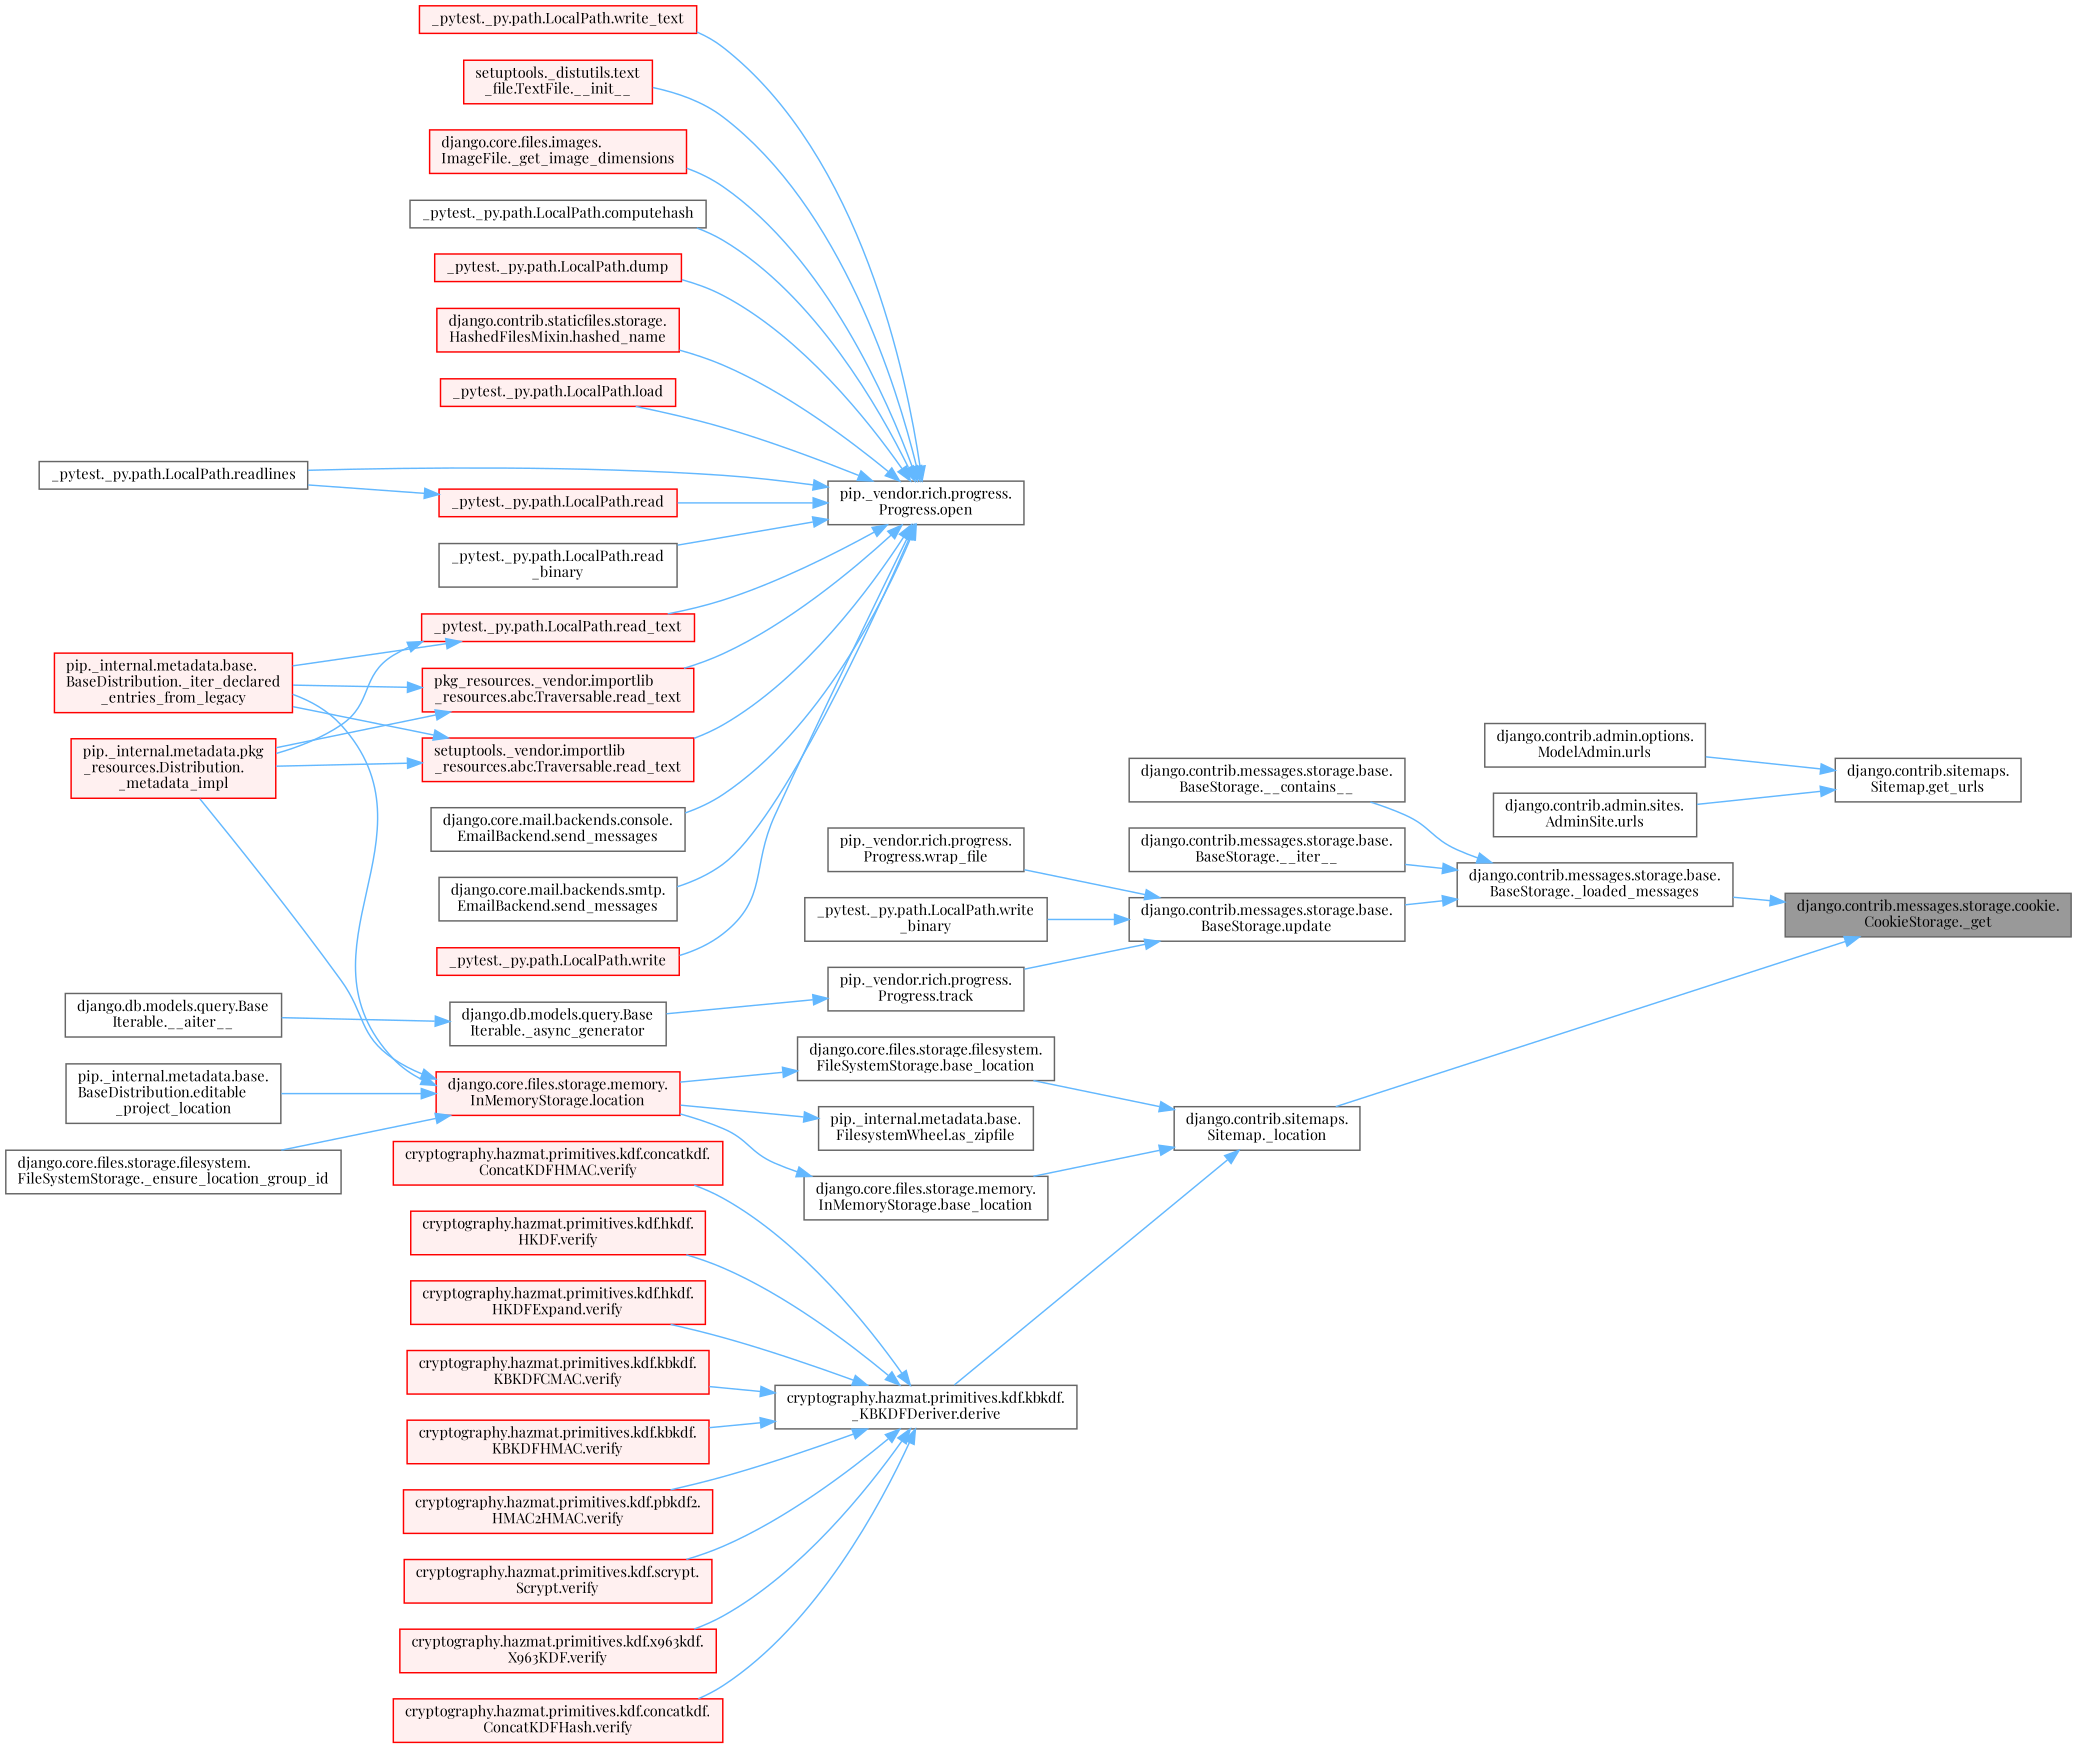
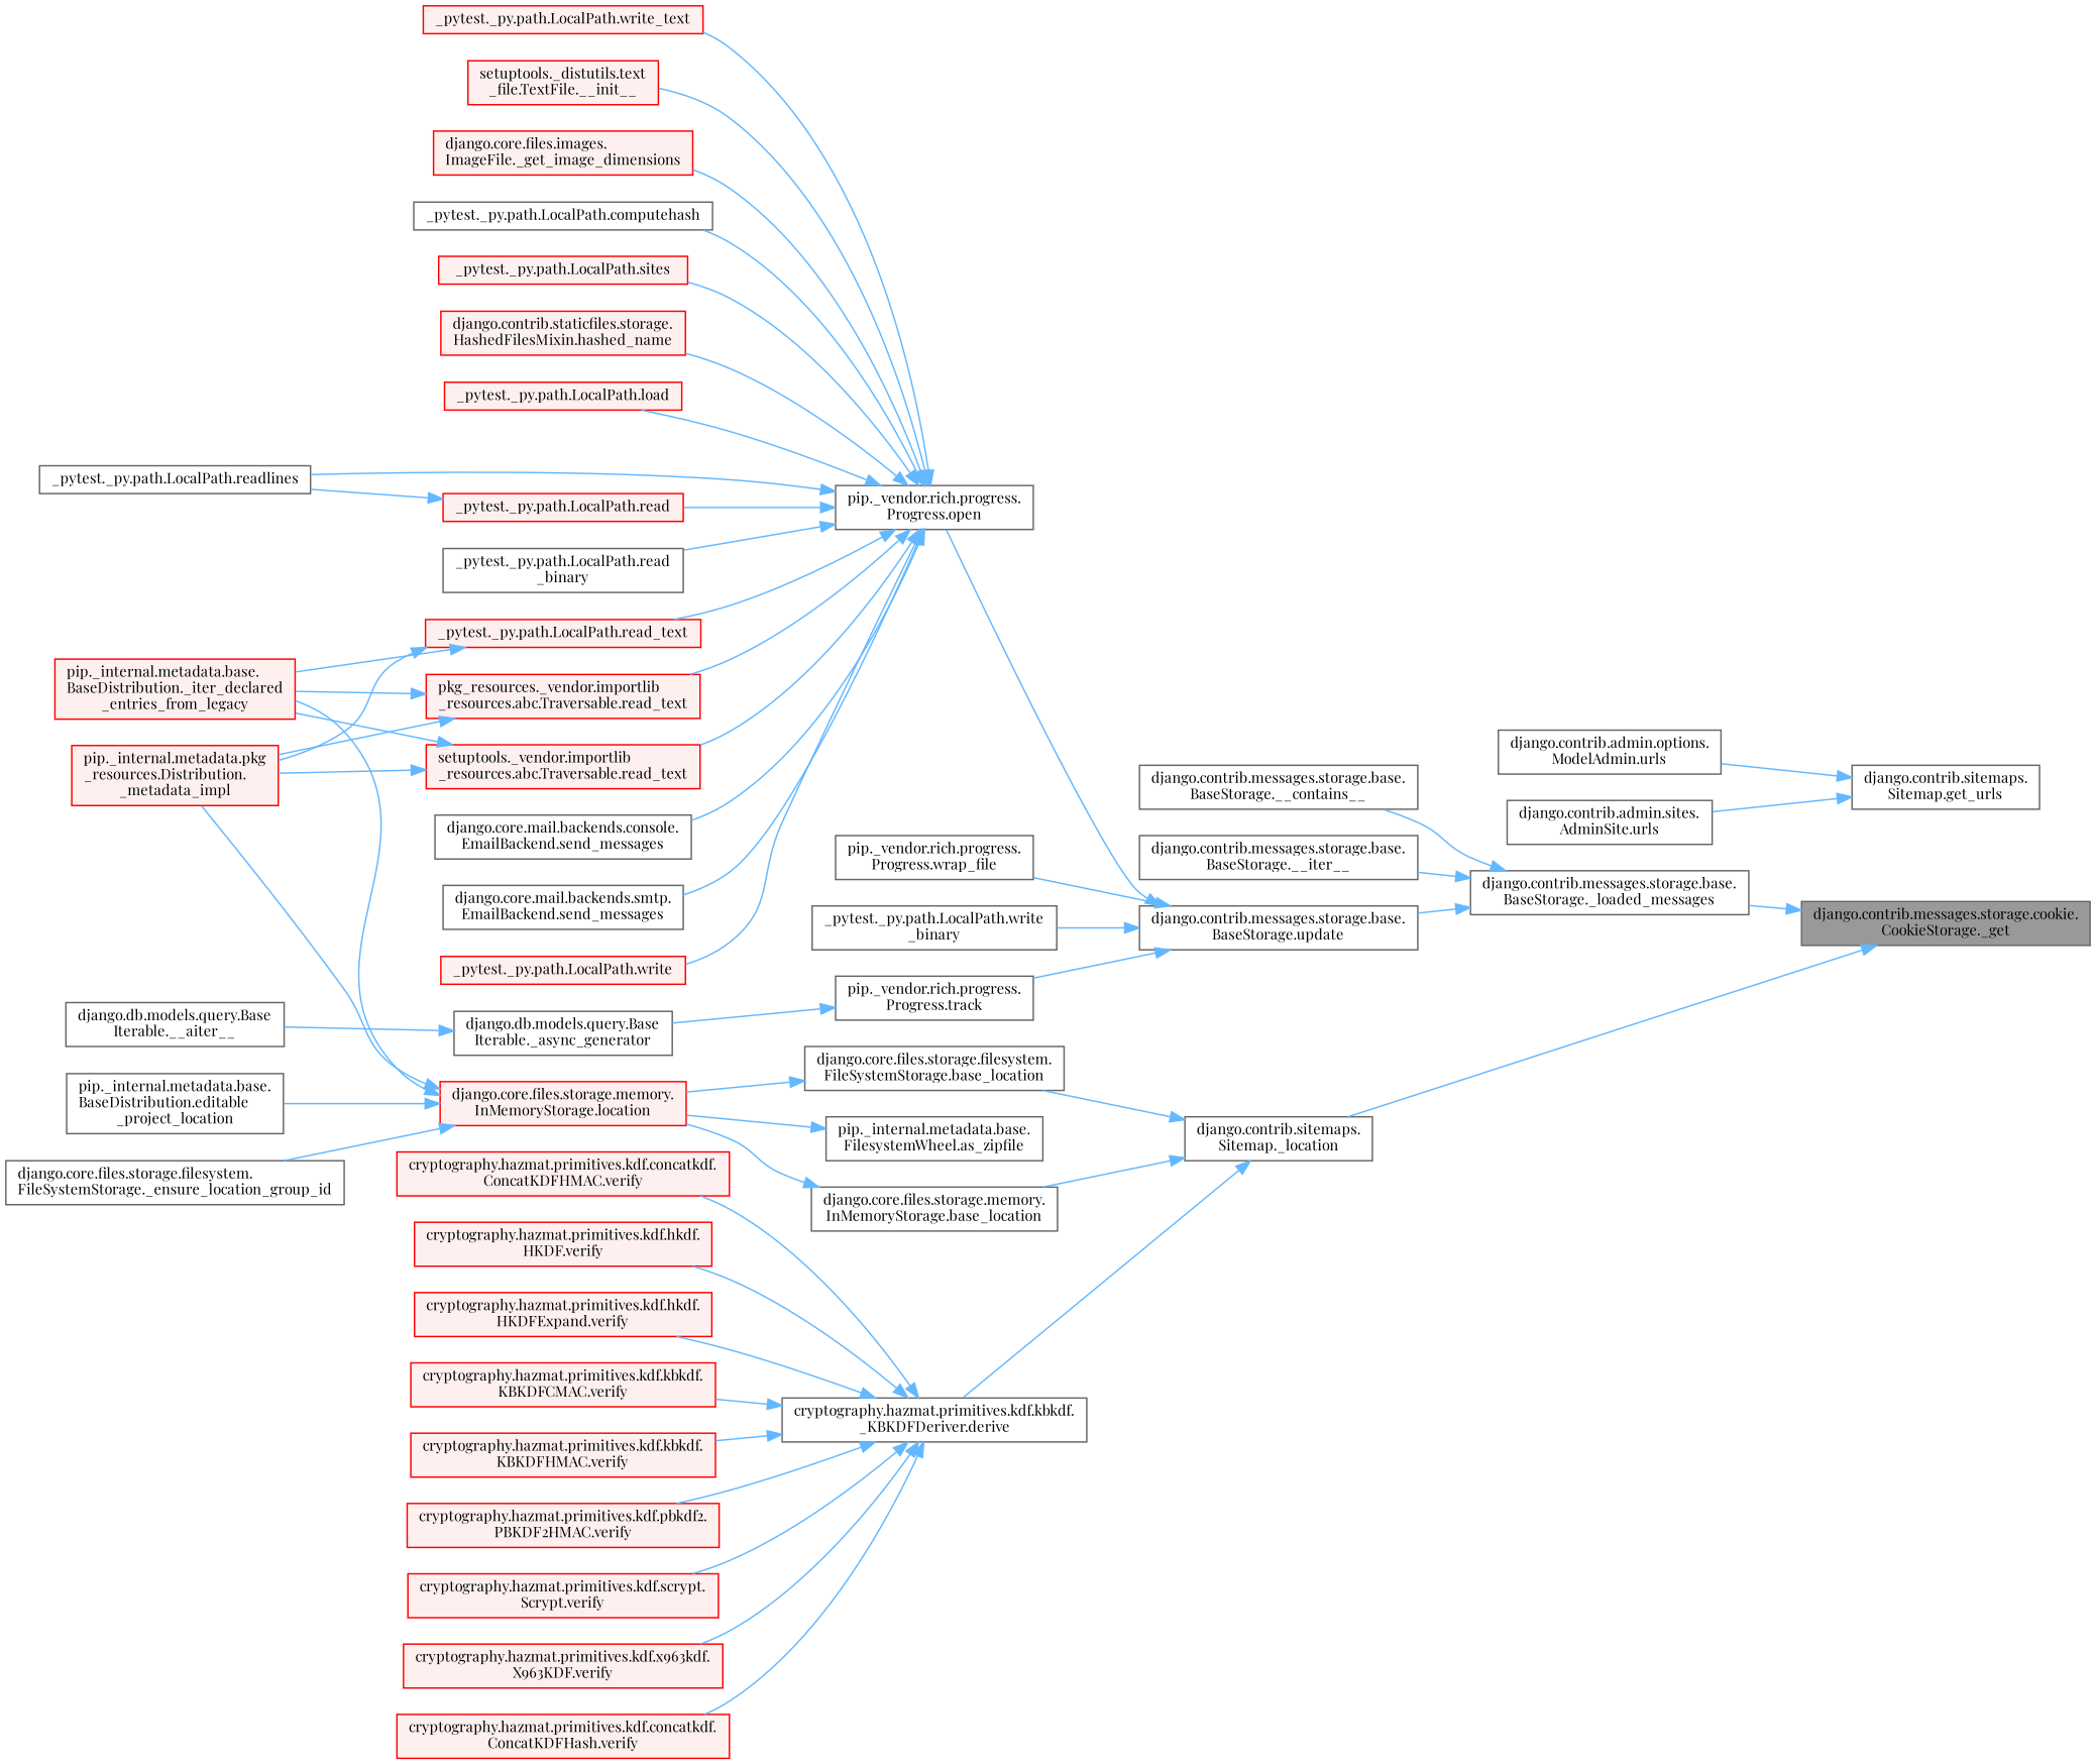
  digraph {
    fontname="Playfair Display"
    rankdir=RL
    node [color=grey40 fillcolor=white fontname="Playfair Display" fontsize=10 shape=box style=filled]
    edge [color=steelblue1 dir=back fontname="Playfair Display" fontsize=10 labelfontname=Helvetica labelfontsize=10 style=solid]
    n1 [color=gray40 fillcolor=grey60 fontcolor=black height=0.2 label="django.contrib.messages.storage.cookie.\lCookieStorage._get" width=0.4]
    n2 [height=0.2 label="django.contrib.messages.storage.base.\lBaseStorage._loaded_messages" width=0.4]
    n3 [height=0.2 label="django.contrib.sitemaps.\lSitemap._location" width=0.4]
    n4 [height=0.2 label="django.contrib.messages.storage.base.\lBaseStorage.__contains__" width=0.4]
    n5 [height=0.2 label="django.contrib.messages.storage.base.\lBaseStorage.__iter__" width=0.4]
    n6 [height=0.2 label="django.contrib.messages.storage.base.\lBaseStorage.update" width=0.4]
    n7 [height=0.2 label="django.core.files.storage.filesystem.\lFileSystemStorage.base_location" width=0.4]
    n8 [height=0.2 label="django.core.files.storage.memory.\lInMemoryStorage.base_location" width=0.4]
    n9 [height=0.2 label="cryptography.hazmat.primitives.kdf.kbkdf.\l_KBKDFDeriver.derive" width=0.4]
    n10 [height=0.2 label="pip._vendor.rich.progress.\lProgress.open" width=0.4]
    n11 [height=0.2 label="pip._vendor.rich.progress.\lProgress.track" width=0.4]
    n12 [height=0.2 label="pip._vendor.rich.progress.\lProgress.wrap_file" width=0.4]
    n13 [height=0.2 label="_pytest._py.path.LocalPath.write\l_binary" width=0.4]
    n14 [height=0.2 label="django.db.models.query.Base\lIterable._async_generator" width=0.4]
    n15 [height=0.2 label="django.db.models.query.Base\lIterable.__aiter__" width=0.4]
    n16 [color=red fillcolor="#FFF0F0" height=0.2 label="setuptools._distutils.text\l_file.TextFile.__init__" width=0.4]
    n17 [color=red fillcolor="#FFF0F0" height=0.2 label="django.core.files.images.\lImageFile._get_image_dimensions" width=0.4]
    n18 [height=0.2 label="_pytest._py.path.LocalPath.computehash" width=0.4]
-   n19 [color=red fillcolor="#FFF0F0" height=0.2 label="_pytest._py.path.LocalPath.dump" width=0.4]
+   n19 [color=red fillcolor="#FFF0F0" height=0.2 label="_pytest._py.path.LocalPath.sites" width=0.4]
    n20 [color=red fillcolor="#FFF0F0" height=0.2 label="django.contrib.staticfiles.storage.\lHashedFilesMixin.hashed_name" width=0.4]
    n21 [color=red fillcolor="#FFF0F0" height=0.2 label="_pytest._py.path.LocalPath.load" width=0.4]
    n22 [color=red fillcolor="#FFF0F0" height=0.2 label="_pytest._py.path.LocalPath.read" width=0.4]
    n23 [height=0.2 label="_pytest._py.path.LocalPath.readlines" width=0.4]
    n24 [height=0.2 label="_pytest._py.path.LocalPath.read\l_binary" width=0.4]
    n25 [color=red fillcolor="#FFF0F0" height=0.2 label="_pytest._py.path.LocalPath.read_text" width=0.4]
    n26 [color=red fillcolor="#FFF0F0" height=0.2 label="pkg_resources._vendor.importlib\l_resources.abc.Traversable.read_text" width=0.4]
    n27 [color=red fillcolor="#FFF0F0" height=0.2 label="setuptools._vendor.importlib\l_resources.abc.Traversable.read_text" width=0.4]
    n28 [height=0.2 label="django.core.mail.backends.console.\lEmailBackend.send_messages" width=0.4]
    n29 [height=0.2 label="django.core.mail.backends.smtp.\lEmailBackend.send_messages" width=0.4]
    n30 [color=red fillcolor="#FFF0F0" height=0.2 label="_pytest._py.path.LocalPath.write" width=0.4]
    n31 [color=red fillcolor="#FFF0F0" height=0.2 label="_pytest._py.path.LocalPath.write_text" width=0.4]
    n32 [color=red fillcolor="#FFF0F0" height=0.2 label="pip._internal.metadata.base.\lBaseDistribution._iter_declared\l_entries_from_legacy" width=0.4]
    n33 [color=red fillcolor="#FFF0F0" height=0.2 label="pip._internal.metadata.pkg\l_resources.Distribution.\l_metadata_impl" width=0.4]
    n34 [color=red fillcolor="#FFF0F0" height=0.2 label="django.core.files.storage.memory.\lInMemoryStorage.location" width=0.4]
    n35 [color=red fillcolor="#FFF0F0" height=0.2 label="cryptography.hazmat.primitives.kdf.concatkdf.\lConcatKDFHash.verify" width=0.4]
    n36 [color=red fillcolor="#FFF0F0" height=0.2 label="cryptography.hazmat.primitives.kdf.concatkdf.\lConcatKDFHMAC.verify" width=0.4]
    n37 [color=red fillcolor="#FFF0F0" height=0.2 label="cryptography.hazmat.primitives.kdf.hkdf.\lHKDF.verify" width=0.4]
    n38 [color=red fillcolor="#FFF0F0" height=0.2 label="cryptography.hazmat.primitives.kdf.hkdf.\lHKDFExpand.verify" width=0.4]
    n39 [color=red fillcolor="#FFF0F0" height=0.2 label="cryptography.hazmat.primitives.kdf.kbkdf.\lKBKDFCMAC.verify" width=0.4]
    n40 [color=red fillcolor="#FFF0F0" height=0.2 label="cryptography.hazmat.primitives.kdf.kbkdf.\lKBKDFHMAC.verify" width=0.4]
-   n41 [color=red fillcolor="#FFF0F0" height=0.2 label="cryptography.hazmat.primitives.kdf.pbkdf2.\lHMAC2HMAC.verify" width=0.4]
+   n41 [color=red fillcolor="#FFF0F0" height=0.2 label="cryptography.hazmat.primitives.kdf.pbkdf2.\lPBKDF2HMAC.verify" width=0.4]
    n42 [color=red fillcolor="#FFF0F0" height=0.2 label="cryptography.hazmat.primitives.kdf.scrypt.\lScrypt.verify" width=0.4]
    n43 [color=red fillcolor="#FFF0F0" height=0.2 label="cryptography.hazmat.primitives.kdf.x963kdf.\lX963KDF.verify" width=0.4]
    n44 [height=0.2 label="django.core.files.storage.filesystem.\lFileSystemStorage._ensure_location_group_id" width=0.4]
    n45 [height=0.2 label="pip._internal.metadata.base.\lBaseDistribution.editable\l_project_location" width=0.4]
    n46 [height=0.2 label="pip._internal.metadata.base.\lFilesystemWheel.as_zipfile" width=0.4]
    n47 [height=0.2 label="django.contrib.sitemaps.\lSitemap.get_urls" width=0.4]
    n48 [height=0.2 label="django.contrib.admin.options.\lModelAdmin.urls" width=0.4]
    n49 [height=0.2 label="django.contrib.admin.sites.\lAdminSite.urls" width=0.4]
    n1 -> n2
    n1 -> n3
    n2 -> n4
    n2 -> n5
    n2 -> n6
    n3 -> n7
    n3 -> n8
    n3 -> n9
+   n6 -> n10
    n6 -> n11
    n6 -> n12
    n6 -> n13
    n7 -> n34
    n8 -> n34
    n9 -> n35
    n9 -> n36
    n9 -> n37
    n9 -> n38
    n9 -> n39
    n9 -> n40
    n9 -> n41
    n9 -> n42
    n9 -> n43
    n10 -> n16
    n10 -> n17
    n10 -> n18
    n10 -> n19
    n10 -> n20
    n10 -> n21
    n10 -> n22
    n10 -> n23
    n10 -> n24
    n10 -> n25
    n10 -> n26
    n10 -> n27
    n10 -> n28
    n10 -> n29
    n10 -> n30
    n10 -> n31
    n11 -> n14
    n14 -> n15
    n22 -> n23
    n25 -> n32
    n25 -> n33
    n26 -> n32
    n26 -> n33
    n27 -> n32
    n27 -> n33
    n34 -> n32
    n34 -> n33
    n34 -> n44
    n34 -> n45
    n46 -> n34
    n47 -> n48
    n47 -> n49
  }
